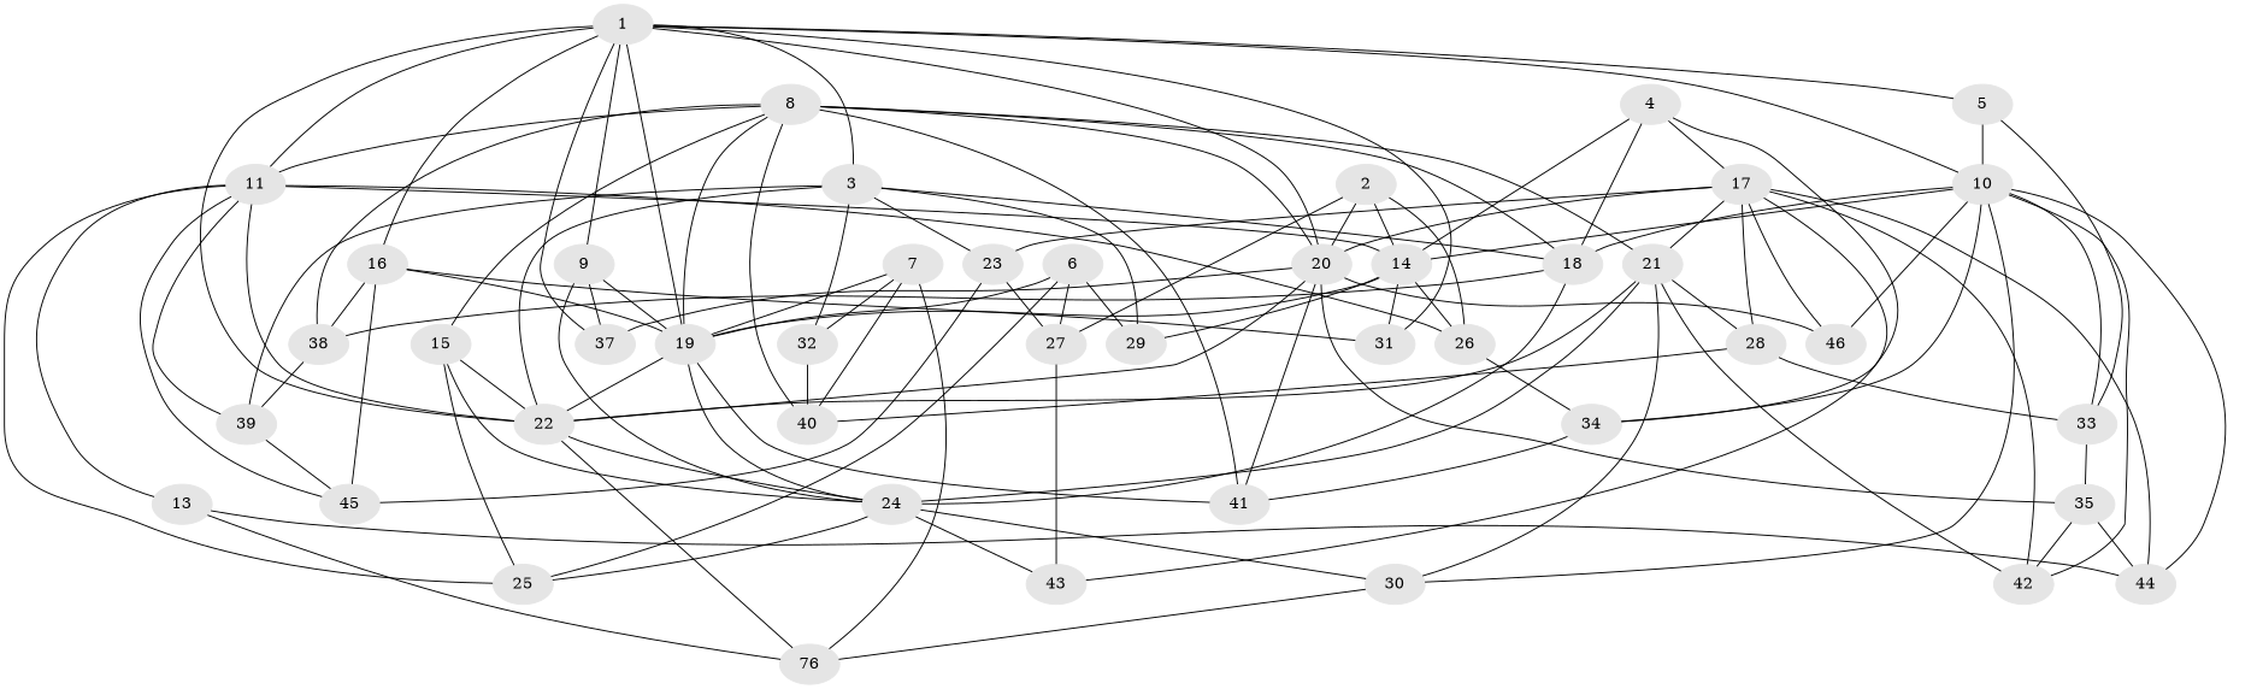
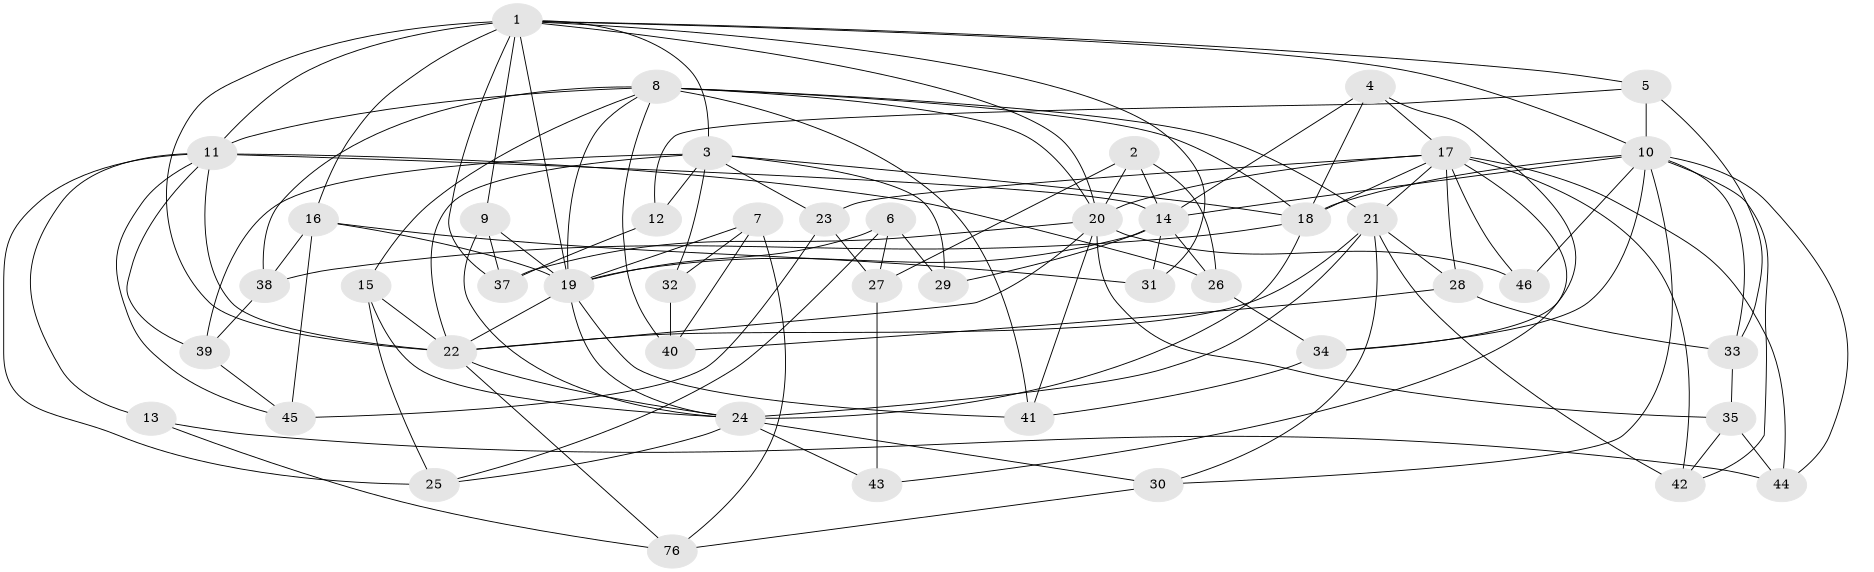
  graph {
    node [color=gray90 style=filled]
    edge [weight=1.0]
    1
    3
    5
    9
    10
    11
    16
    19
    20
    22
    31
    37
+   12
    18
    23
    29
    32
    39
    33
    24
    14
    34
    30
    42
    44
    46
    26
    25
    13
    45
    38
    41
    35
    n34 [label=76]
    2
    27
    43
    40
    4
    17
    21
    28
    6
    7
    8
    15
    1 -- 3
    1 -- 5
    1 -- 9
    1 -- 10
    1 -- 11 [weight=2.0]
    1 -- 16
    1 -- 19
    1 -- 20
    1 -- 22
    1 -- 31
    1 -- 37
    3 -- 22
+   3 -- 12 [weight=2.0]
    3 -- 18
    3 -- 23
    3 -- 29 [weight=2.0]
    3 -- 32
    3 -- 39
    5 -- 10 [weight=2.0]
+   5 -- 12
    5 -- 33
    9 -- 19
    9 -- 37
    9 -- 24
    10 -- 18 [weight=2.0]
    10 -- 33
    10 -- 14
    10 -- 34
    10 -- 30
    10 -- 42
    10 -- 44
    10 -- 46
    11 -- 22 [weight=2.0]
    11 -- 39
    11 -- 14
    11 -- 26
    11 -- 25
    11 -- 13 [weight=2.0]
    11 -- 45
    16 -- 19
    16 -- 31
    16 -- 45
    16 -- 38
    19 -- 22 [weight=2.0]
    19 -- 24
    19 -- 41
    20 -- 22
    20 -- 37
    20 -- 46
    20 -- 41
    20 -- 35
    22 -- 24 [weight=2.0]
    22 -- n34
+   12 -- 37
    18 -- 24
    18 -- 38
    23 -- 45
    23 -- 27
    32 -- 40
    39 -- 45
    33 -- 35
    24 -- 30
    24 -- 25
    24 -- 43
    14 -- 19 [weight=2.0]
    14 -- 31 [weight=2.0]
    14 -- 29
    14 -- 26
    34 -- 41
    30 -- n34
    26 -- 34
    13 -- 44
    13 -- n34
    38 -- 39
    35 -- 42
    35 -- 44
    2 -- 20
    2 -- 14
    2 -- 26
    2 -- 27
    27 -- 43
    4 -- 18
    4 -- 14
    4 -- 34
    4 -- 17
    17 -- 20
+   17 -- 18
    17 -- 23
    17 -- 42 [weight=2.0]
    17 -- 44
    17 -- 46 [weight=2.0]
    17 -- 43
    17 -- 21
    17 -- 28
    21 -- 22
    21 -- 24
    21 -- 30
    21 -- 42
    21 -- 28
    28 -- 33
    28 -- 40
    6 -- 19
    6 -- 29
    6 -- 25
    6 -- 27
    7 -- 19
    7 -- 32
    7 -- n34
    7 -- 40
    8 -- 11
    8 -- 19
    8 -- 20 [weight=2.0]
    8 -- 18
    8 -- 38
    8 -- 41
    8 -- 40
    8 -- 21 [weight=2.0]
    8 -- 15
    15 -- 22
    15 -- 24
    15 -- 25
  }
